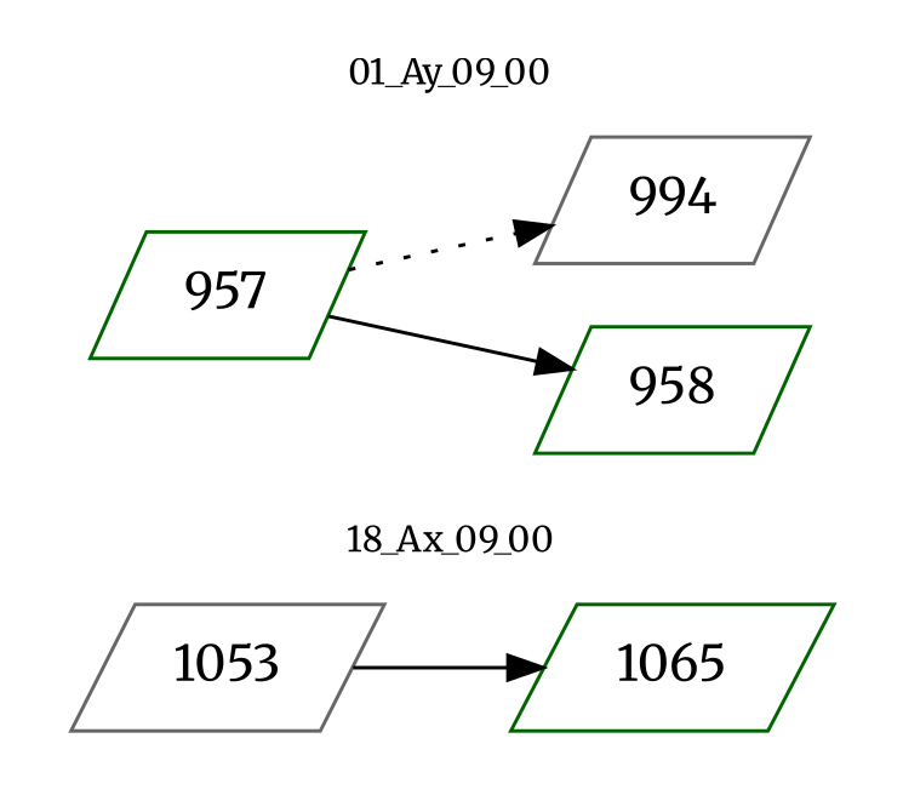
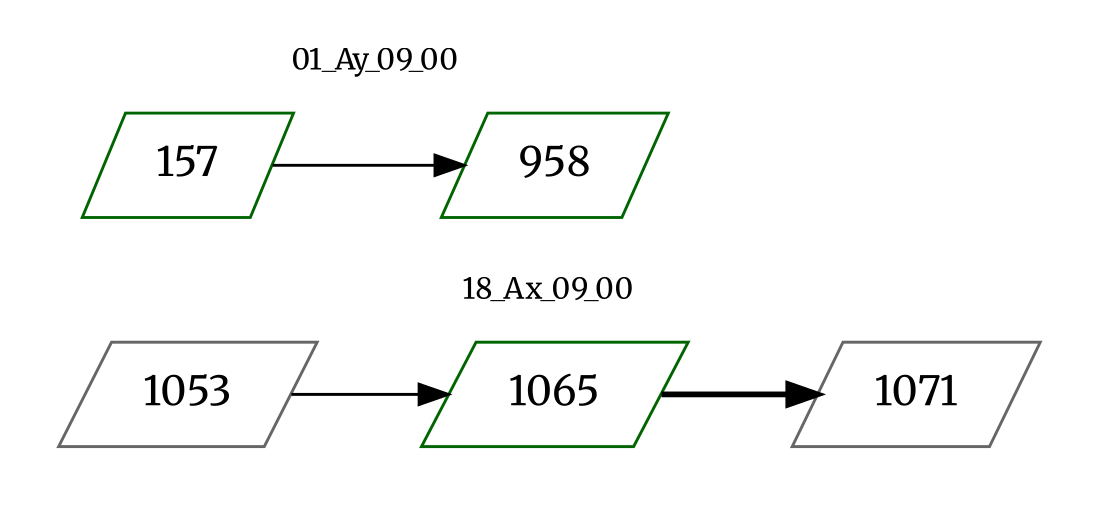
  digraph {
    fontname=Merriweather
    rankdir=LR
    node [color=darkgreen fontname=Merriweather shape=parallelogram]
    edge [color=black fontname=Merriweather style=solid]
    n1 [label=1065]
    n2 [color=gray40 label=1053]
-   n4 [label=957]
+   n3 [color=gray40 label=1071]
+   n4 [label=157]
    n5 [label=958]
-   n6 [color=gray40 label=994]
    subgraph cluster_1 {
      color=white
      fontsize=10
      label="18_Ax_09_00"
      n1
      n2
+     n3
    }
    subgraph cluster_2 {
      color=white
      fontsize=10
      label="01_Ay_09_00"
      n4
      n5
-     n6
    }
+   n1 -> n3 [style=bold]
    n2 -> n1
    n4 -> n5
-   n4 -> n6 [style=dotted]
  }
